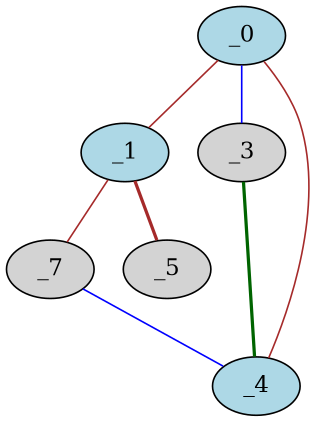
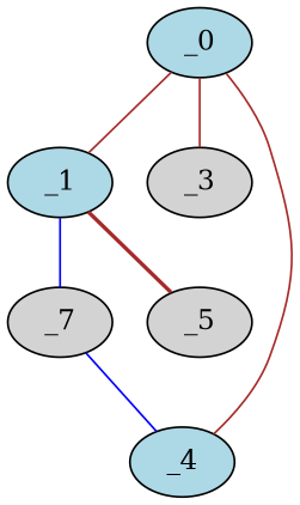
  graph {
    node [fillcolor=lightblue style=filled]
    edge [color=brown style=solid]
    _0 [x=1.63153 y=1.69543]
    _1 [x=2.5 y=2.99]
    _3 [fillcolor=lightgrey x=0.850654 y=0.377951]
    _4 [x=0.459642 y=2.71672]
    n5 [fillcolor=lightgrey label=_7 x=2.38717 y=0.699256]
    _5 [fillcolor=lightgrey x=0.998022 y=2.51328]
    _0 -- _1
-   _0 -- _3 [color=blue]
+   _0 -- _3
    _0 -- _4
-   _1 -- n5
+   _1 -- n5 [color=blue]
    _1 -- _5 [style=bold]
-   _3 -- _4 [color=darkgreen style=bold]
    n5 -- _4 [color=blue]
  }
